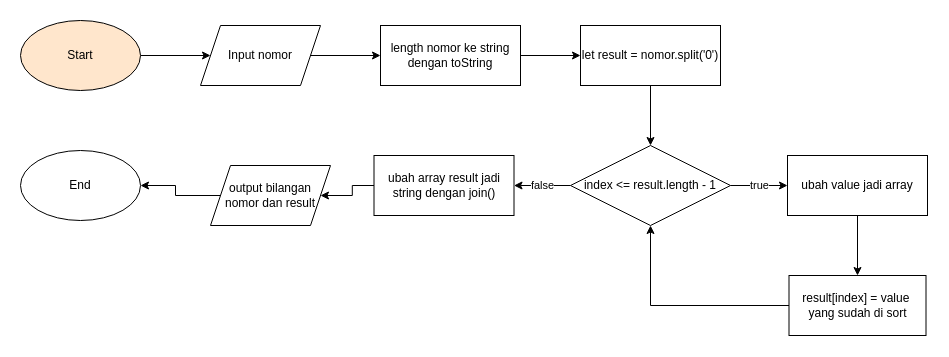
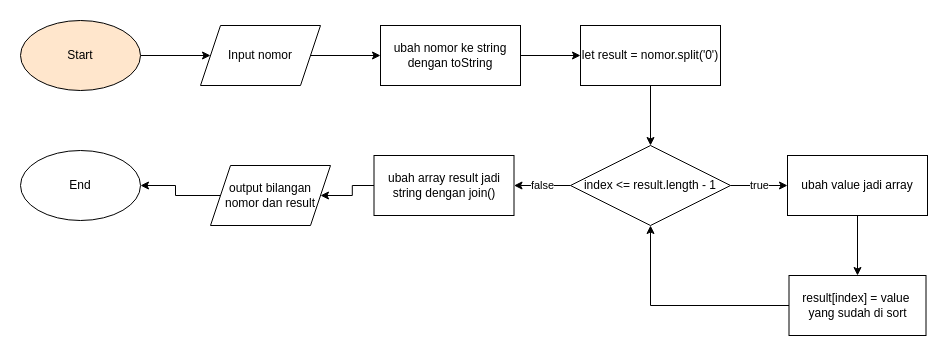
  <mxCell id="0" />
  <mxCell id="1" parent="0" />
  <mxCell id="2" value="" style="edgeStyle=orthogonalEdgeStyle;rounded=0;orthogonalLoop=1;jettySize=auto;html=1;" parent="1" source="3" target="5" edge="1"><mxGeometry relative="1" as="geometry" /></mxCell>
  <mxCell id="3" value="Start" style="ellipse;whiteSpace=wrap;html=1;fillColor=#ffe6cc;" parent="1" vertex="1"><mxGeometry x="20" y="20" width="120" height="70" as="geometry" /></mxCell>
  <mxCell id="4" value="" style="edgeStyle=orthogonalEdgeStyle;rounded=0;orthogonalLoop=1;jettySize=auto;html=1;" parent="1" source="5" target="7" edge="1"><mxGeometry relative="1" as="geometry" /></mxCell>
  <mxCell id="5" value="Input nomor" style="shape=parallelogram;perimeter=parallelogramPerimeter;whiteSpace=wrap;html=1;fixedSize=1;fillColor=default;" parent="1" vertex="1"><mxGeometry x="200" y="25" width="120" height="60" as="geometry" /></mxCell>
  <mxCell id="6" value="" style="edgeStyle=orthogonalEdgeStyle;rounded=0;orthogonalLoop=1;jettySize=auto;html=1;" parent="1" source="7" target="9" edge="1"><mxGeometry relative="1" as="geometry" /></mxCell>
- <mxCell id="7" value="length nomor ke string&lt;br&gt;dengan toString" style="rounded=0;whiteSpace=wrap;html=1;fillColor=default;" parent="1" vertex="1"><mxGeometry x="380" y="25" width="140" height="60" as="geometry" /></mxCell>
+ <mxCell id="7" value="ubah nomor ke string&lt;br&gt;dengan toString" style="rounded=0;whiteSpace=wrap;html=1;fillColor=default;" parent="1" vertex="1"><mxGeometry x="380" y="25" width="140" height="60" as="geometry" /></mxCell>
  <mxCell id="8" value="" style="edgeStyle=orthogonalEdgeStyle;rounded=0;orthogonalLoop=1;jettySize=auto;html=1;" parent="1" source="9" target="12" edge="1"><mxGeometry relative="1" as="geometry" /></mxCell>
  <mxCell id="9" value="let result = nomor.split('0')" style="rounded=0;whiteSpace=wrap;html=1;fillColor=default;" parent="1" vertex="1"><mxGeometry x="580" y="25" width="140" height="60" as="geometry" /></mxCell>
  <mxCell id="10" value="true" style="edgeStyle=orthogonalEdgeStyle;rounded=0;orthogonalLoop=1;jettySize=auto;html=1;" parent="1" source="12" target="14" edge="1"><mxGeometry relative="1" as="geometry" /></mxCell>
  <mxCell id="11" value="false" style="edgeStyle=orthogonalEdgeStyle;rounded=0;orthogonalLoop=1;jettySize=auto;html=1;" parent="1" source="12" target="18" edge="1"><mxGeometry relative="1" as="geometry" /></mxCell>
  <mxCell id="12" value="index &amp;lt;= result.length - 1" style="rhombus;whiteSpace=wrap;html=1;fillColor=default;" parent="1" vertex="1"><mxGeometry x="570" y="145" width="160" height="80" as="geometry" /></mxCell>
  <mxCell id="13" value="" style="edgeStyle=orthogonalEdgeStyle;rounded=0;orthogonalLoop=1;jettySize=auto;html=1;" parent="1" source="14" target="16" edge="1"><mxGeometry relative="1" as="geometry" /></mxCell>
  <mxCell id="14" value="ubah value jadi array" style="rounded=0;whiteSpace=wrap;html=1;fillColor=default;" parent="1" vertex="1"><mxGeometry x="787" y="155" width="140" height="60" as="geometry" /></mxCell>
  <mxCell id="15" value="" style="edgeStyle=orthogonalEdgeStyle;rounded=0;orthogonalLoop=1;jettySize=auto;html=1;entryX=0.5;entryY=1;entryDx=0;entryDy=0;" parent="1" source="16" target="12" edge="1"><mxGeometry relative="1" as="geometry"><mxPoint x="700" y="305" as="targetPoint" /></mxGeometry></mxCell>
  <mxCell id="16" value="result[index] = value&amp;nbsp; yang sudah di sort" style="rounded=0;whiteSpace=wrap;html=1;fillColor=default;" parent="1" vertex="1"><mxGeometry x="788.5" y="275" width="137" height="60" as="geometry" /></mxCell>
  <mxCell id="17" value="" style="edgeStyle=orthogonalEdgeStyle;rounded=0;orthogonalLoop=1;jettySize=auto;html=1;" parent="1" source="18" target="20" edge="1"><mxGeometry relative="1" as="geometry" /></mxCell>
  <mxCell id="18" value="ubah array result jadi string dengan join()" style="whiteSpace=wrap;html=1;" parent="1" vertex="1"><mxGeometry x="373.5" y="155" width="140" height="60" as="geometry" /></mxCell>
  <mxCell id="19" value="" style="edgeStyle=orthogonalEdgeStyle;rounded=0;orthogonalLoop=1;jettySize=auto;html=1;" parent="1" source="20" target="21" edge="1"><mxGeometry relative="1" as="geometry" /></mxCell>
  <mxCell id="20" value="output bilangan nomor dan result" style="shape=parallelogram;perimeter=parallelogramPerimeter;whiteSpace=wrap;html=1;fixedSize=1;fillColor=default;" parent="1" vertex="1"><mxGeometry x="210" y="165" width="120" height="60" as="geometry" /></mxCell>
  <mxCell id="21" value="End" style="ellipse;whiteSpace=wrap;html=1;" parent="1" vertex="1"><mxGeometry x="20" y="150" width="120" height="70" as="geometry" /></mxCell>
